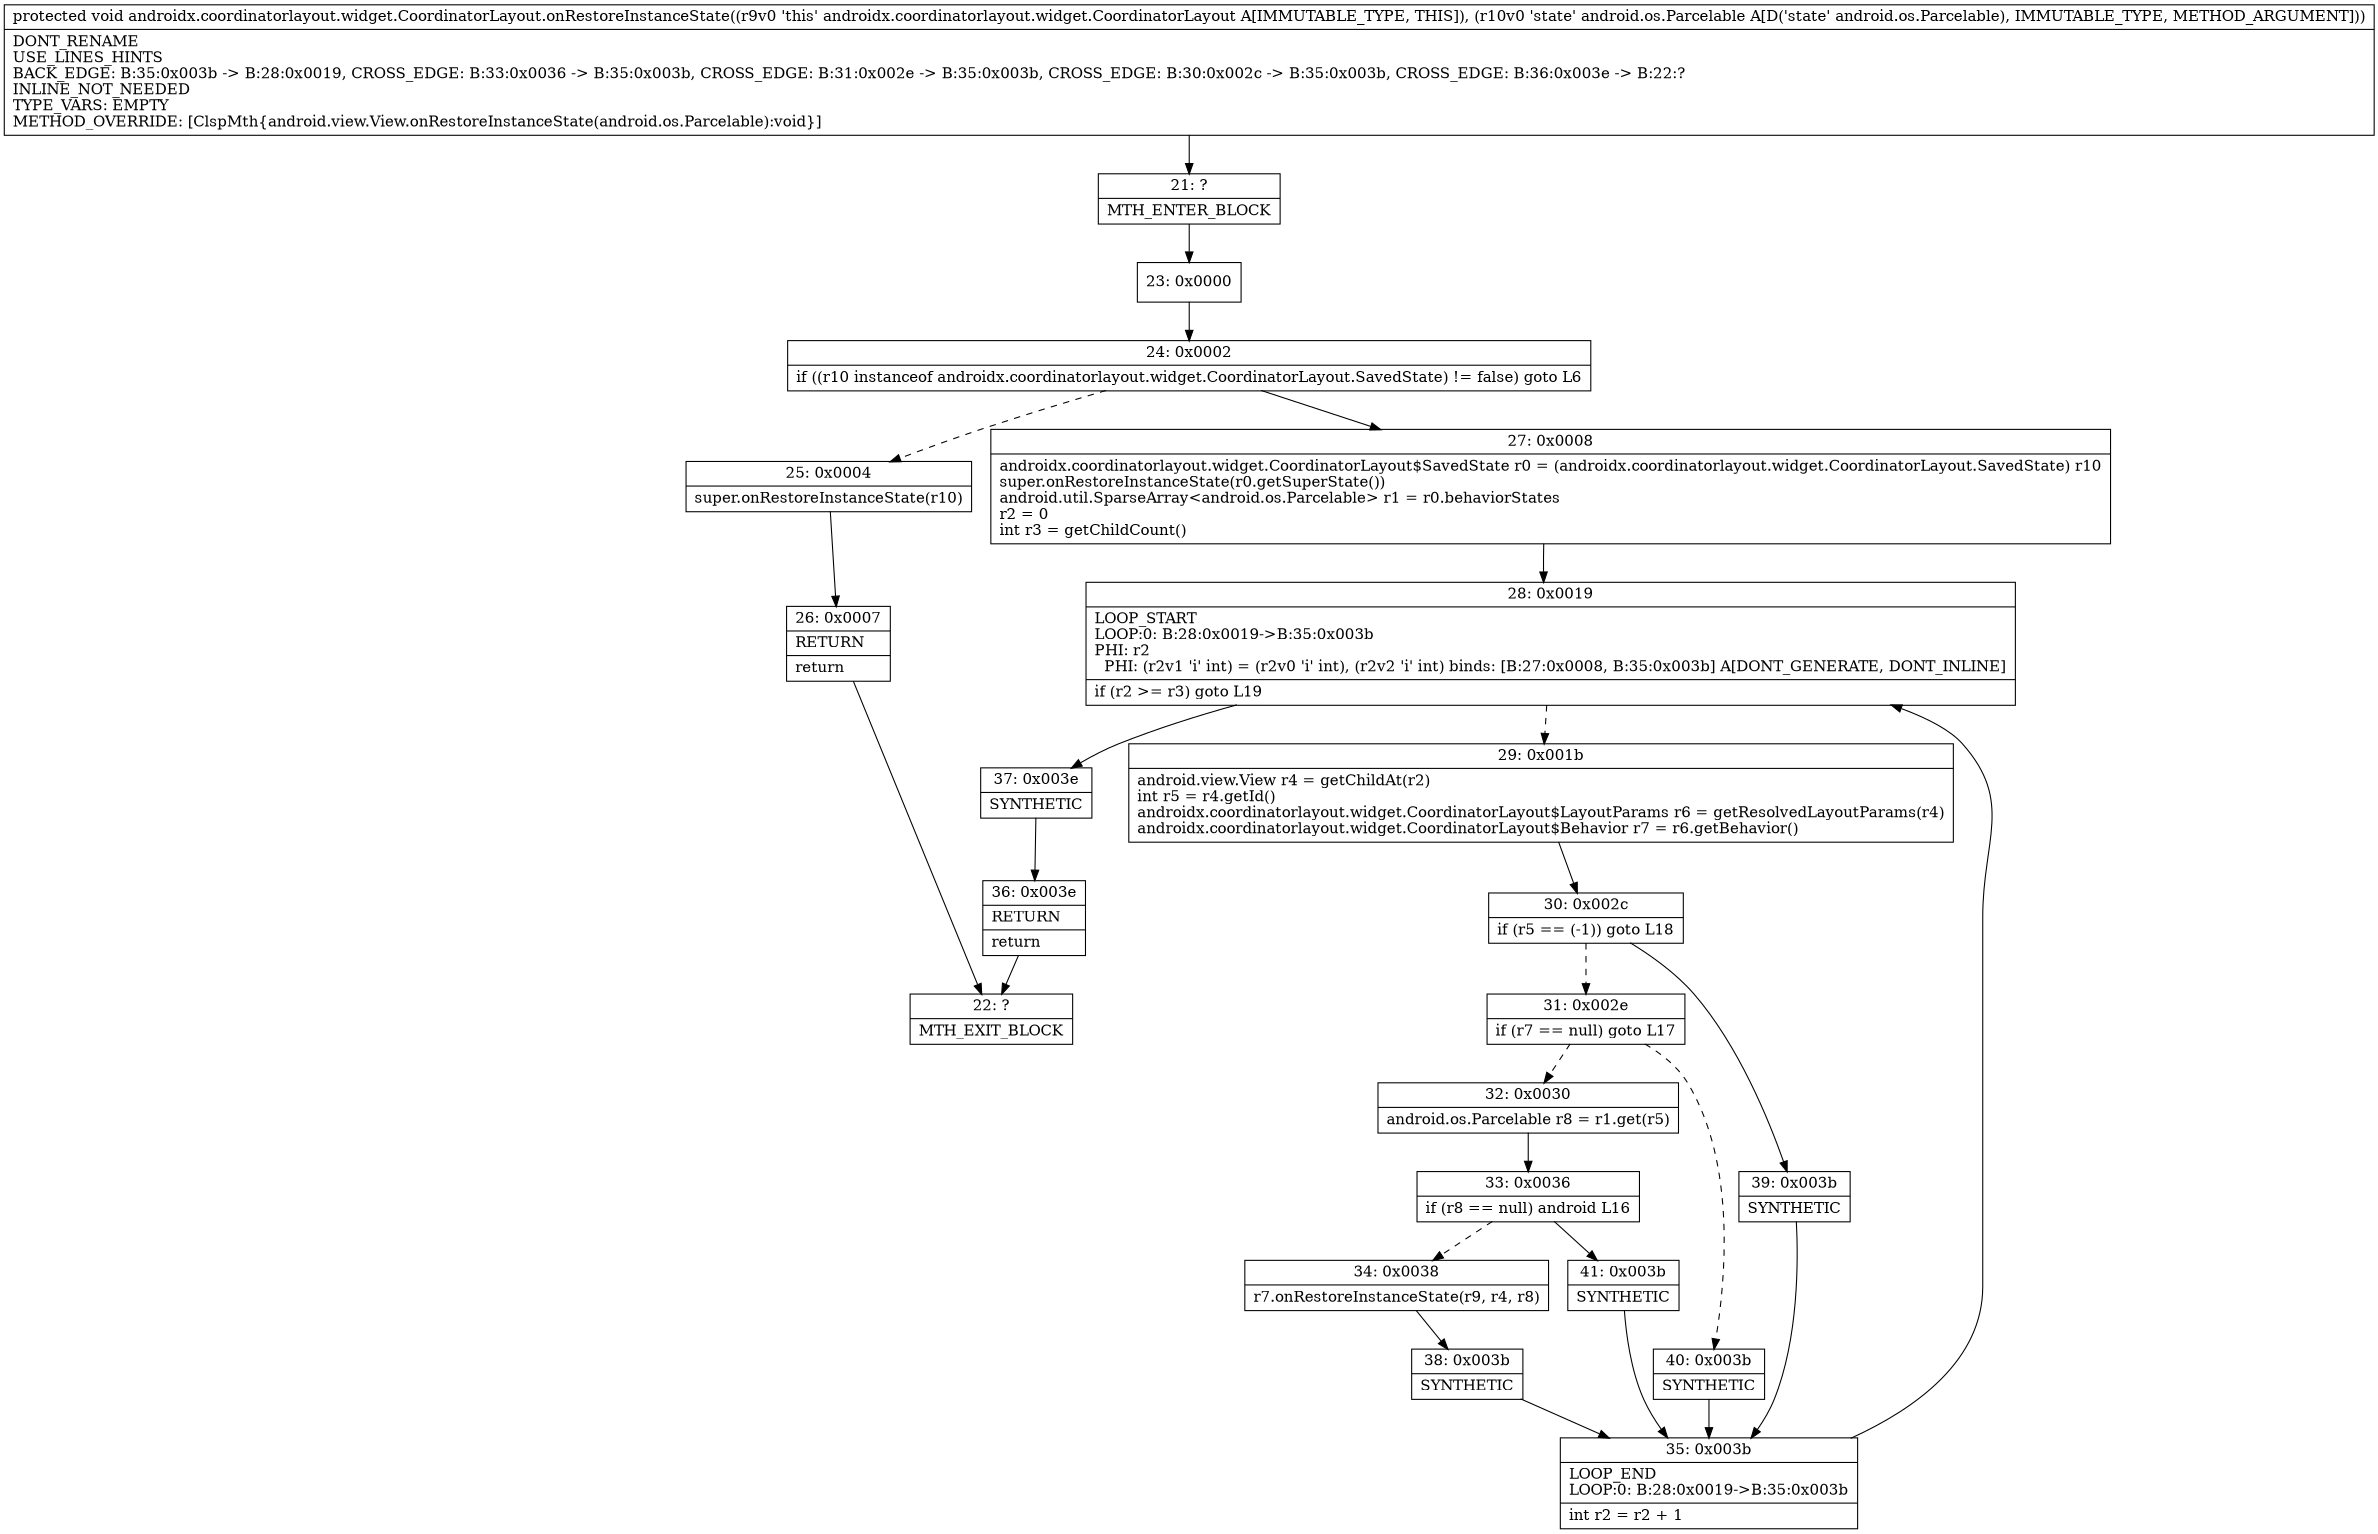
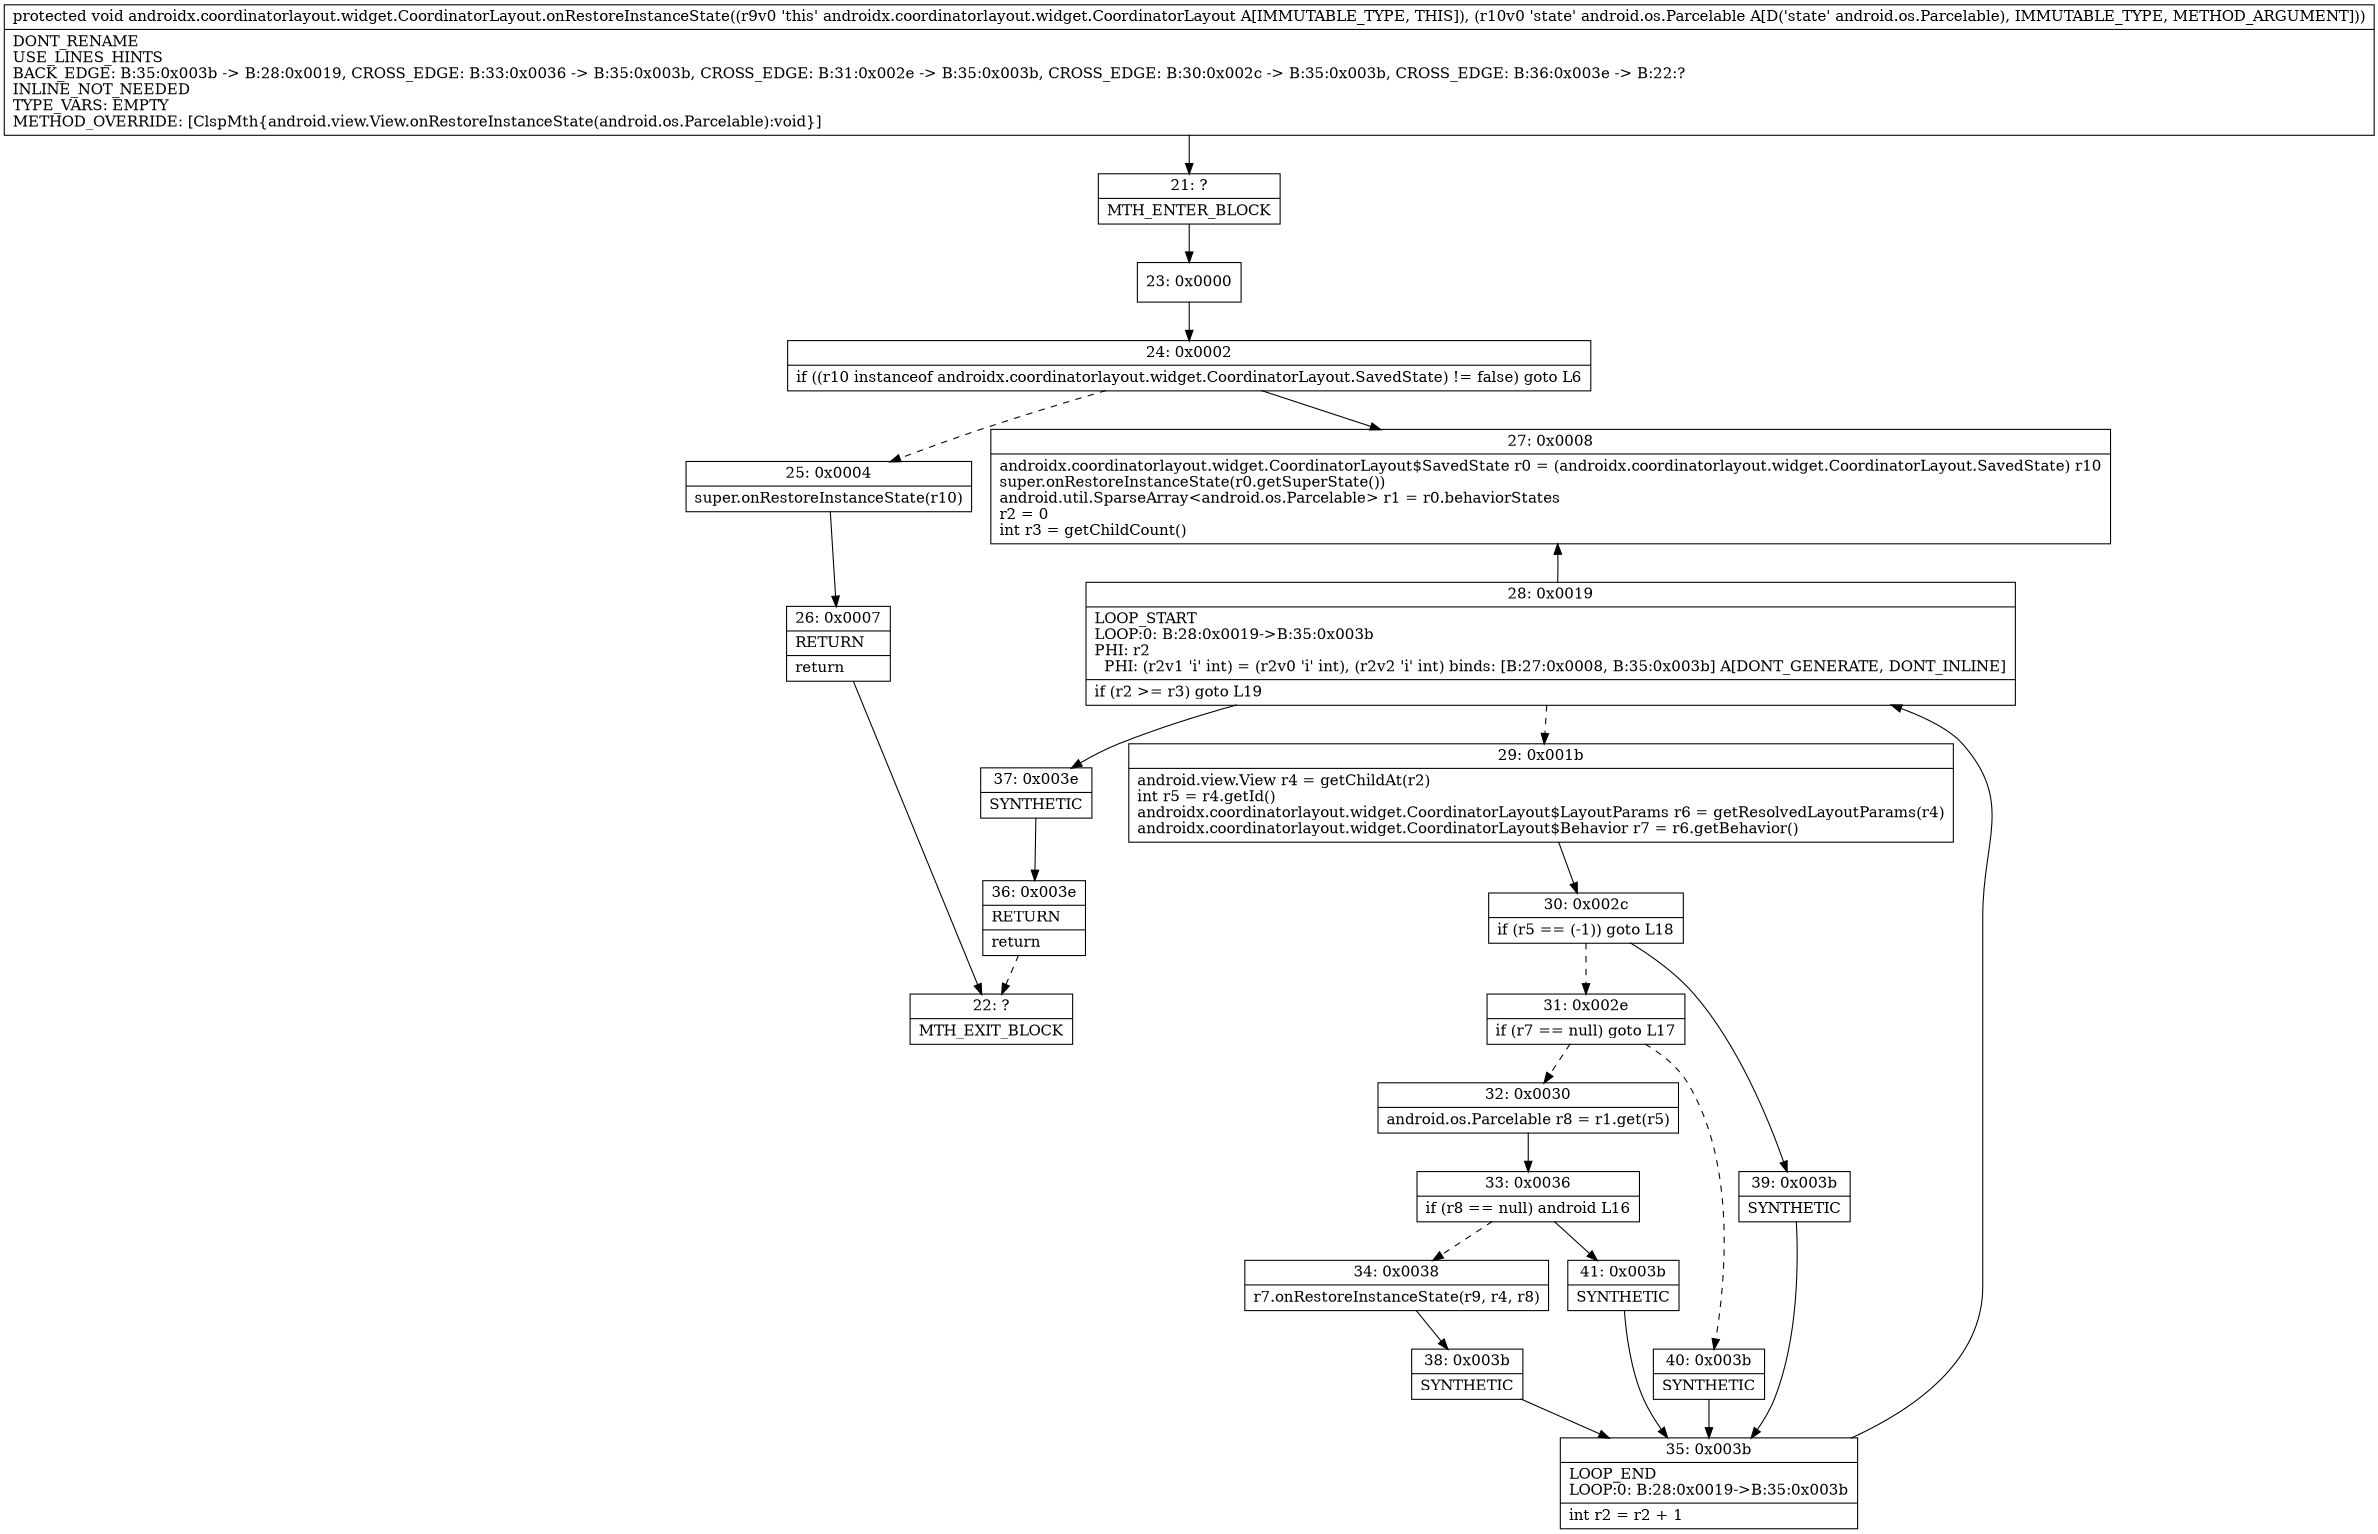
  digraph {
    node [shape=record]
    n1 [label="{21\:\ ?|MTH_ENTER_BLOCK\l}"]
    n2 [label="{23\:\ 0x0000}"]
    n3 [label="{24\:\ 0x0002|if ((r10 instanceof androidx.coordinatorlayout.widget.CoordinatorLayout.SavedState) != false) goto L6\l}"]
    n4 [label="{25\:\ 0x0004|super.onRestoreInstanceState(r10)\l}"]
    n5 [label="{27\:\ 0x0008|androidx.coordinatorlayout.widget.CoordinatorLayout$SavedState r0 = (androidx.coordinatorlayout.widget.CoordinatorLayout.SavedState) r10\lsuper.onRestoreInstanceState(r0.getSuperState())\landroid.util.SparseArray\<android.os.Parcelable\> r1 = r0.behaviorStates\lr2 = 0\lint r3 = getChildCount()\l}"]
    n6 [label="{26\:\ 0x0007|RETURN\l|return\l}"]
    n7 [label="{28\:\ 0x0019|LOOP_START\lLOOP:0: B:28:0x0019\-\>B:35:0x003b\lPHI: r2 \l  PHI: (r2v1 'i' int) = (r2v0 'i' int), (r2v2 'i' int) binds: [B:27:0x0008, B:35:0x003b] A[DONT_GENERATE, DONT_INLINE]\l|if (r2 \>= r3) goto L19\l}"]
    n8 [label="{22\:\ ?|MTH_EXIT_BLOCK\l}"]
    n9 [label="{29\:\ 0x001b|android.view.View r4 = getChildAt(r2)\lint r5 = r4.getId()\landroidx.coordinatorlayout.widget.CoordinatorLayout$LayoutParams r6 = getResolvedLayoutParams(r4)\landroidx.coordinatorlayout.widget.CoordinatorLayout$Behavior r7 = r6.getBehavior()\l}"]
    n10 [label="{37\:\ 0x003e|SYNTHETIC\l}"]
    n11 [label="{30\:\ 0x002c|if (r5 == (\-1)) goto L18\l}"]
    n12 [label="{36\:\ 0x003e|RETURN\l|return\l}"]
    n13 [label="{31\:\ 0x002e|if (r7 == null) goto L17\l}"]
    n14 [label="{39\:\ 0x003b|SYNTHETIC\l}"]
    n15 [label="{32\:\ 0x0030|android.os.Parcelable r8 = r1.get(r5)\l}"]
    n16 [label="{40\:\ 0x003b|SYNTHETIC\l}"]
    n17 [label="{35\:\ 0x003b|LOOP_END\lLOOP:0: B:28:0x0019\-\>B:35:0x003b\l|int r2 = r2 + 1\l}"]
    n18 [label="{33\:\ 0x0036|if (r8 == null) android L16\l}"]
    n19 [label="{34\:\ 0x0038|r7.onRestoreInstanceState(r9, r4, r8)\l}"]
    n20 [label="{41\:\ 0x003b|SYNTHETIC\l}"]
    n21 [label="{38\:\ 0x003b|SYNTHETIC\l}"]
    n22 [label="{protected void androidx.coordinatorlayout.widget.CoordinatorLayout.onRestoreInstanceState((r9v0 'this' androidx.coordinatorlayout.widget.CoordinatorLayout A[IMMUTABLE_TYPE, THIS]), (r10v0 'state' android.os.Parcelable A[D('state' android.os.Parcelable), IMMUTABLE_TYPE, METHOD_ARGUMENT]))  | DONT_RENAME\lUSE_LINES_HINTS\lBACK_EDGE: B:35:0x003b \-\> B:28:0x0019, CROSS_EDGE: B:33:0x0036 \-\> B:35:0x003b, CROSS_EDGE: B:31:0x002e \-\> B:35:0x003b, CROSS_EDGE: B:30:0x002c \-\> B:35:0x003b, CROSS_EDGE: B:36:0x003e \-\> B:22:?\lINLINE_NOT_NEEDED\lTYPE_VARS: EMPTY\lMETHOD_OVERRIDE: [ClspMth\{android.view.View.onRestoreInstanceState(android.os.Parcelable):void\}]\l}"]
    n1 -> n2
    n2 -> n3
    n3 -> n4 [style=dashed]
    n3 -> n5
    n4 -> n6
-   n5 -> n7
+   n7 -> n5
    n6 -> n8
    n7 -> n9 [style=dashed]
    n7 -> n10
    n9 -> n11
    n10 -> n12
    n11 -> n13 [style=dashed]
    n11 -> n14
-   n12 -> n8
+   n12 -> n8 [style=dashed]
    n13 -> n15 [style=dashed]
    n13 -> n16 [style=dashed]
    n14 -> n17
    n15 -> n18
    n16 -> n17
    n17 -> n7
    n18 -> n19 [style=dashed]
    n18 -> n20
    n19 -> n21
    n20 -> n17
    n21 -> n17
    n22 -> n1
  }
